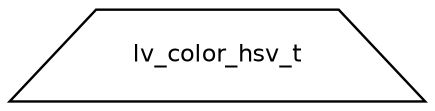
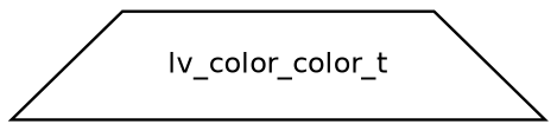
  digraph {
    rankdir=LR
-   n1 [color=black fillcolor=white fontname=Helvetica fontsize=10 height=0.2 label=lv_color_hsv_t shape=trapezium style=filled width=0.4]
+   n1 [color=black fillcolor=white fontname=Helvetica fontsize=10 height=0.2 label=lv_color_color_t shape=trapezium style=filled width=0.4]
  }
